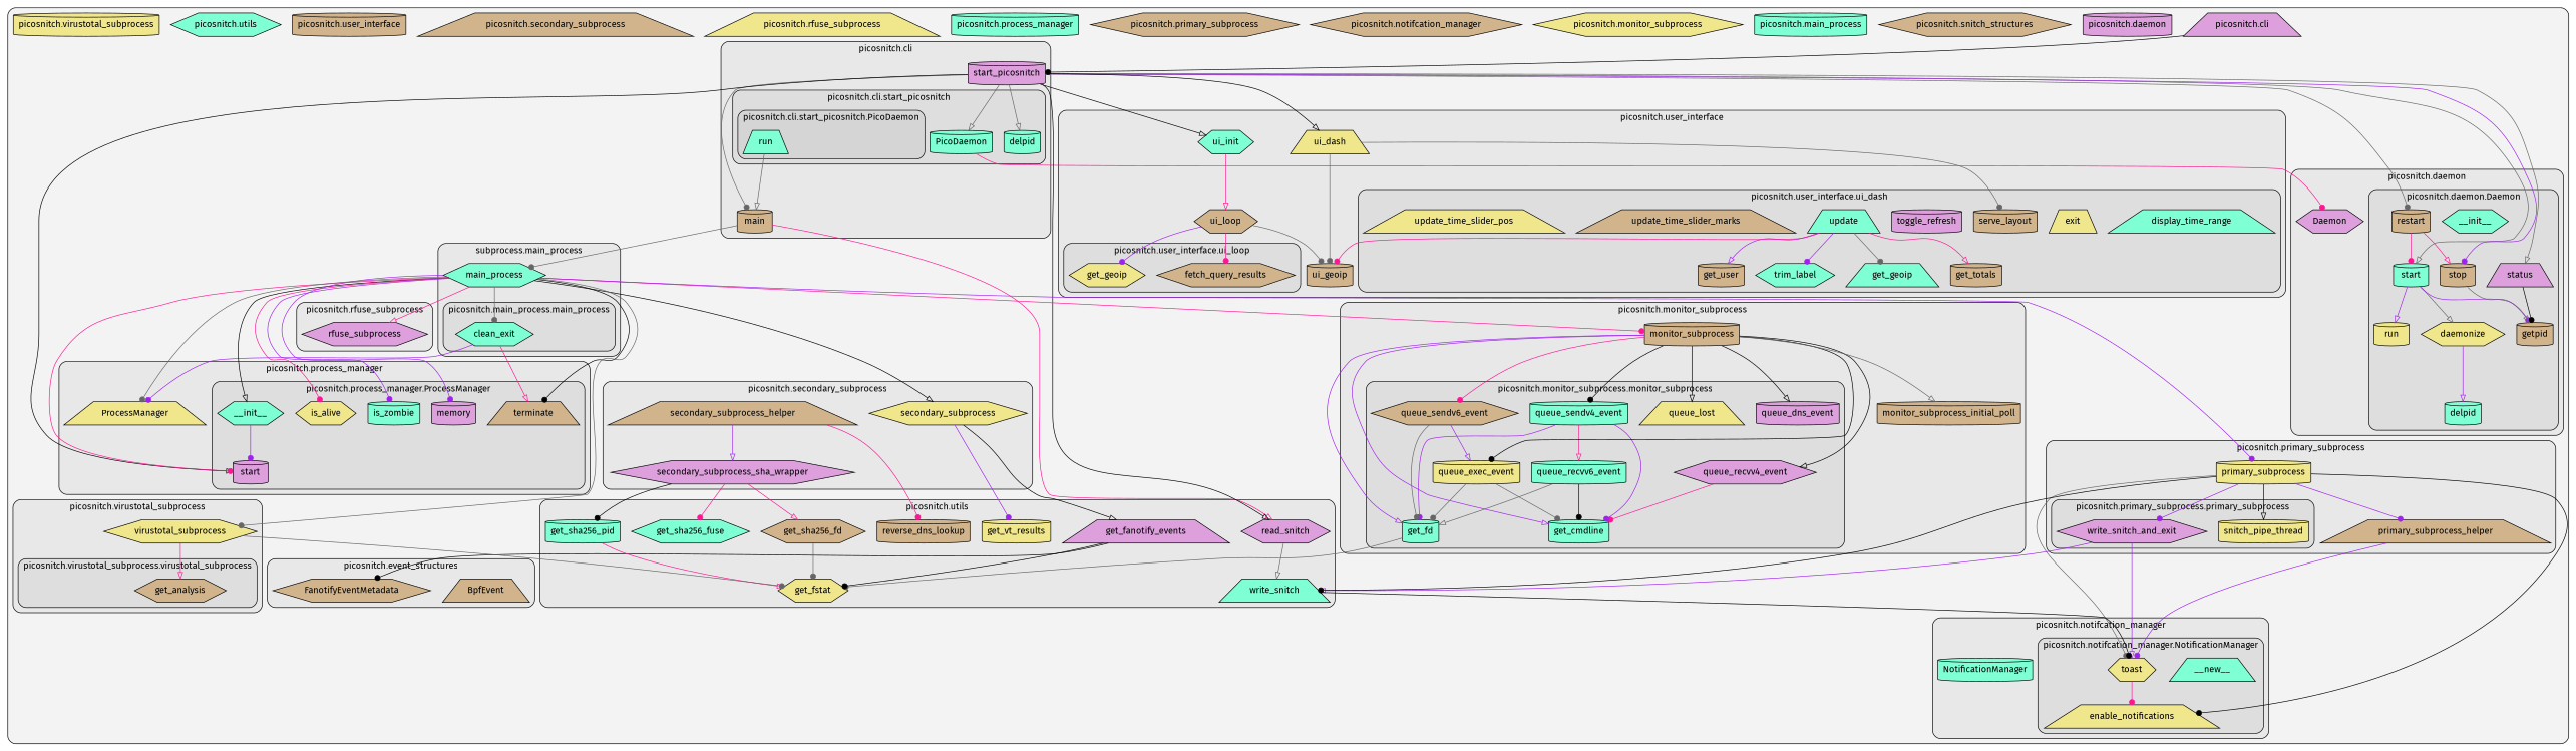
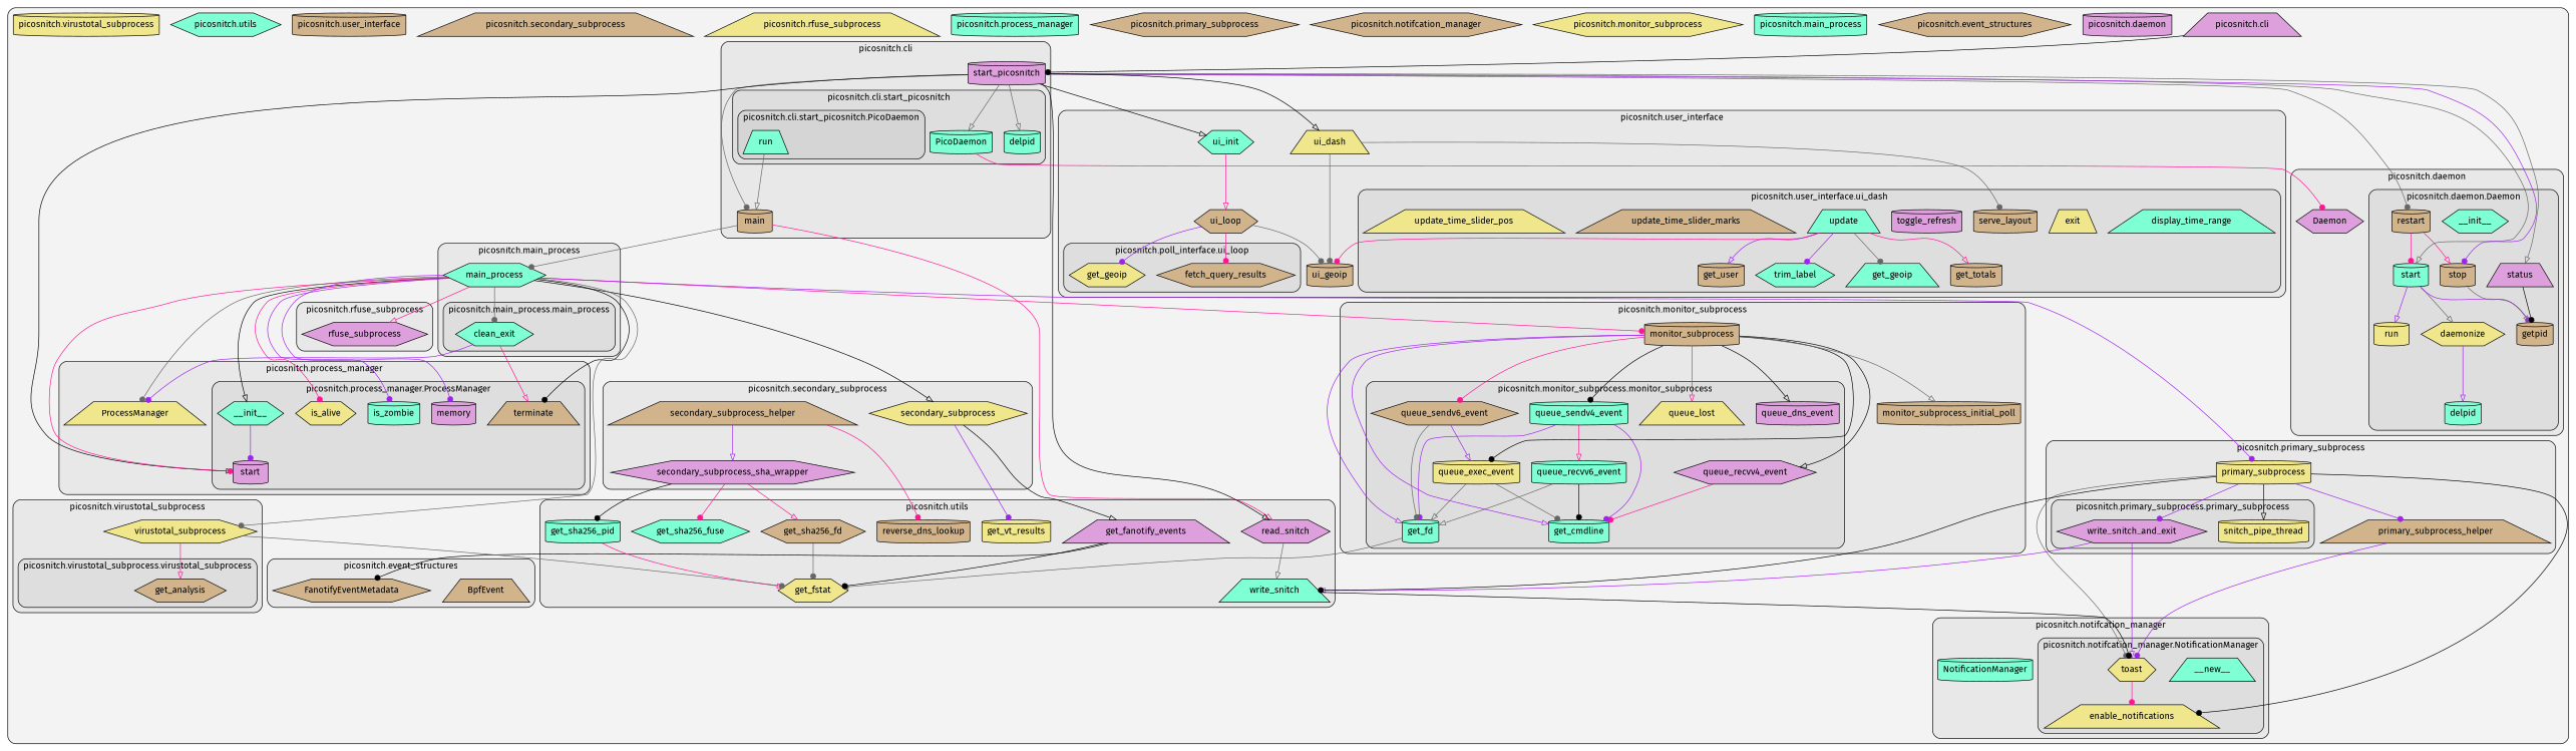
  digraph {
    clusterrank=local
    fontname="Fira Sans"
    rankdir=TB
    node [fillcolor=aquamarine fontcolor="#000000" fontname="Fira Sans" group=10 shape=cylinder style=filled]
    edge [arrowhead=dot color=gray40 fontname="Fira Sans" style=solid]
    n1 [group=0 label=run shape=trapezium]
    n2 [group=0 label=PicoDaemon]
    n3 [group=0 label=delpid]
    n4 [fillcolor=tan group=0 label=main]
    n5 [fillcolor=plum group=0 label=start_picosnitch]
    n6 [group=1 label=__init__ shape=hexagon]
    n7 [fillcolor=khaki group=1 label=daemonize shape=hexagon]
    n8 [group=1 label=delpid]
    n9 [fillcolor=tan group=1 label=getpid]
    n10 [fillcolor=tan group=1 label=restart]
    n11 [fillcolor=khaki group=1 label=run]
    n12 [group=1 label=start]
    n13 [fillcolor=plum group=1 label=status shape=trapezium]
    n14 [fillcolor=tan group=1 label=stop]
    n15 [fillcolor=plum group=1 label=Daemon shape=hexagon]
    n16 [fillcolor=tan group=2 label=BpfEvent shape=trapezium]
    n17 [fillcolor=tan group=2 label=FanotifyEventMetadata shape=hexagon]
    n18 [group=3 label=clean_exit shape=hexagon]
    n19 [group=3 label=main_process shape=hexagon]
    n20 [group=4 label=get_cmdline]
    n21 [group=4 label=get_fd]
    n22 [fillcolor=plum group=4 label=queue_dns_event]
    n23 [fillcolor=khaki group=4 label=queue_exec_event]
    n24 [fillcolor=khaki group=4 label=queue_lost shape=trapezium]
    n25 [fillcolor=plum group=4 label=queue_recvv4_event shape=hexagon]
    n26 [group=4 label=queue_recvv6_event]
    n27 [group=4 label=queue_sendv4_event]
    n28 [fillcolor=tan group=4 label=queue_sendv6_event shape=hexagon]
    n29 [fillcolor=tan group=4 label=monitor_subprocess]
    n30 [fillcolor=tan group=4 label=monitor_subprocess_initial_poll]
    n31 [group=5 label=__new__ shape=trapezium]
    n32 [fillcolor=khaki group=5 label=enable_notifications shape=trapezium]
    n33 [fillcolor=khaki group=5 label=toast shape=hexagon]
    n34 [group=5 label=NotificationManager]
    n35 [fillcolor=khaki group=6 label=snitch_pipe_thread]
    n36 [fillcolor=plum group=6 label=write_snitch_and_exit shape=hexagon]
    n37 [fillcolor=khaki group=6 label=primary_subprocess]
    n38 [fillcolor=tan group=6 label=primary_subprocess_helper shape=trapezium]
    n39 [group=7 label=__init__ shape=hexagon]
    n40 [fillcolor=khaki group=7 label=is_alive shape=hexagon]
    n41 [group=7 label=is_zombie]
    n42 [fillcolor=plum group=7 label=memory]
    n43 [fillcolor=plum group=7 label=start]
    n44 [fillcolor=tan group=7 label=terminate shape=trapezium]
    n45 [fillcolor=khaki group=7 label=ProcessManager shape=trapezium]
    n46 [fillcolor=plum group=8 label=rfuse_subprocess shape=hexagon]
    n47 [fillcolor=khaki group=9 label=secondary_subprocess shape=hexagon]
    n48 [fillcolor=tan group=9 label=secondary_subprocess_helper shape=trapezium]
    n49 [fillcolor=plum group=9 label=secondary_subprocess_sha_wrapper shape=hexagon]
    n50 [label=display_time_range shape=trapezium]
    n51 [fillcolor=khaki label=exit shape=trapezium]
    n52 [label=get_geoip shape=trapezium]
    n53 [fillcolor=tan label=get_totals]
    n54 [fillcolor=tan label=get_user]
    n55 [fillcolor=tan label=serve_layout]
    n56 [fillcolor=plum label=toggle_refresh]
    n57 [label=trim_label shape=hexagon]
    n58 [label=update shape=trapezium]
    n59 [fillcolor=tan label=update_time_slider_marks shape=trapezium]
    n60 [fillcolor=khaki label=update_time_slider_pos shape=trapezium]
    n61 [fillcolor=tan label=fetch_query_results shape=hexagon]
    n62 [fillcolor=khaki label=get_geoip shape=hexagon]
    n63 [fillcolor=khaki label=ui_dash shape=trapezium]
    n64 [fillcolor=tan label=ui_geoip]
    n65 [label=ui_init shape=hexagon]
    n66 [fillcolor=tan label=ui_loop shape=hexagon]
    n67 [fillcolor=plum group=11 label=get_fanotify_events shape=trapezium]
    n68 [fillcolor=khaki group=11 label=get_fstat shape=hexagon]
    n69 [fillcolor=tan group=11 label=get_sha256_fd shape=hexagon]
    n70 [group=11 label=get_sha256_fuse shape=hexagon]
    n71 [group=11 label=get_sha256_pid]
    n72 [fillcolor=khaki group=11 label=get_vt_results]
    n73 [fillcolor=plum group=11 label=read_snitch shape=hexagon]
    n74 [fillcolor=tan group=11 label=reverse_dns_lookup]
    n75 [group=11 label=write_snitch shape=trapezium]
    n76 [fillcolor=tan group=12 label=get_analysis shape=hexagon]
    n77 [fillcolor=khaki group=12 label=virustotal_subprocess shape=hexagon]
    n78 [fillcolor=plum group=0 label="picosnitch.cli" shape=trapezium]
    n79 [fillcolor=plum group=1 label="picosnitch.daemon"]
-   n80 [fillcolor=tan group=2 label="picosnitch.snitch_structures" shape=hexagon]
+   n80 [fillcolor=tan group=2 label="picosnitch.event_structures" shape=hexagon]
    n81 [group=3 label="picosnitch.main_process"]
    n82 [fillcolor=khaki group=4 label="picosnitch.monitor_subprocess" shape=hexagon]
    n83 [fillcolor=tan group=5 label="picosnitch.notifcation_manager" shape=hexagon]
    n84 [fillcolor=tan group=6 label="picosnitch.primary_subprocess" shape=hexagon]
    n85 [group=7 label="picosnitch.process_manager"]
    n86 [fillcolor=khaki group=8 label="picosnitch.rfuse_subprocess" shape=trapezium]
    n87 [fillcolor=tan group=9 label="picosnitch.secondary_subprocess" shape=trapezium]
    n88 [fillcolor=tan label="picosnitch.user_interface"]
    n89 [group=11 label="picosnitch.utils" shape=hexagon]
    n90 [fillcolor=khaki group=12 label="picosnitch.virustotal_subprocess"]
    subgraph cluster_1 {
      fillcolor="#80808018"
      style="filled,rounded"
      n78
      n79
      n80
      n81
      n82
      n83
      n84
      n85
      n86
      n87
      n88
      n89
      n90
      subgraph cluster_2 {
        fillcolor="#80808018"
        label="picosnitch.cli"
        style="filled,rounded"
        n4
        n5
        subgraph cluster_3 {
          fillcolor="#80808018"
          label="picosnitch.cli.start_picosnitch"
          style="filled,rounded"
          n2
          n3
          subgraph cluster_4 {
            fillcolor="#80808018"
            label="picosnitch.cli.start_picosnitch.PicoDaemon"
            style="filled,rounded"
            n1
          }
        }
      }
      subgraph cluster_5 {
        fillcolor="#80808018"
        label="picosnitch.daemon"
        style="filled,rounded"
        n15
        subgraph cluster_6 {
          fillcolor="#80808018"
          label="picosnitch.daemon.Daemon"
          style="filled,rounded"
          n6
          n7
          n8
          n9
          n10
          n11
          n12
          n13
          n14
        }
      }
      subgraph cluster_7 {
        fillcolor="#80808018"
        label="picosnitch.event_structures"
        style="filled,rounded"
        n16
        n17
      }
      subgraph cluster_8 {
        fillcolor="#80808018"
-       label="subprocess.main_process"
+       label="picosnitch.main_process"
        style="filled,rounded"
        n19
        subgraph cluster_9 {
          fillcolor="#80808018"
          label="picosnitch.main_process.main_process"
          style="filled,rounded"
          n18
        }
      }
      subgraph cluster_10 {
        fillcolor="#80808018"
        label="picosnitch.monitor_subprocess"
        style="filled,rounded"
        n29
        n30
        subgraph cluster_11 {
          fillcolor="#80808018"
          label="picosnitch.monitor_subprocess.monitor_subprocess"
          style="filled,rounded"
          n20
          n21
          n22
          n23
          n24
          n25
          n26
          n27
          n28
        }
      }
      subgraph cluster_12 {
        fillcolor="#80808018"
        label="picosnitch.notifcation_manager"
        style="filled,rounded"
        n34
        subgraph cluster_13 {
          fillcolor="#80808018"
          label="picosnitch.notifcation_manager.NotificationManager"
          style="filled,rounded"
          n31
          n32
          n33
        }
      }
      subgraph cluster_14 {
        fillcolor="#80808018"
        label="picosnitch.primary_subprocess"
        style="filled,rounded"
        n37
        n38
        subgraph cluster_15 {
          fillcolor="#80808018"
          label="picosnitch.primary_subprocess.primary_subprocess"
          style="filled,rounded"
          n35
          n36
        }
      }
      subgraph cluster_16 {
        fillcolor="#80808018"
        label="picosnitch.process_manager"
        style="filled,rounded"
        n45
        subgraph cluster_17 {
          fillcolor="#80808018"
          label="picosnitch.process_manager.ProcessManager"
          style="filled,rounded"
          n39
          n40
          n41
          n42
          n43
          n44
        }
      }
      subgraph cluster_18 {
        fillcolor="#80808018"
        label="picosnitch.rfuse_subprocess"
        style="filled,rounded"
        n46
      }
      subgraph cluster_19 {
        fillcolor="#80808018"
        label="picosnitch.secondary_subprocess"
        style="filled,rounded"
        n47
        n48
        n49
      }
      subgraph cluster_20 {
        fillcolor="#80808018"
        label="picosnitch.user_interface"
        style="filled,rounded"
        n63
        n64
        n65
        n66
        subgraph cluster_21 {
          fillcolor="#80808018"
          label="picosnitch.user_interface.ui_dash"
          style="filled,rounded"
          n50
          n51
          n52
          n53
          n54
          n55
          n56
          n57
          n58
          n59
          n60
        }
        subgraph cluster_22 {
          fillcolor="#80808018"
-         label="picosnitch.user_interface.ui_loop"
+         label="picosnitch.poll_interface.ui_loop"
          style="filled,rounded"
          n61
          n62
        }
      }
      subgraph cluster_23 {
        fillcolor="#80808018"
        label="picosnitch.utils"
        style="filled,rounded"
        n67
        n68
        n69
        n70
        n71
        n72
        n73
        n74
        n75
      }
      subgraph cluster_24 {
        fillcolor="#80808018"
        label="picosnitch.virustotal_subprocess"
        style="filled,rounded"
        n77
        subgraph cluster_25 {
          fillcolor="#80808018"
          label="picosnitch.virustotal_subprocess.virustotal_subprocess"
          style="filled,rounded"
          n76
        }
      }
    }
    n1 -> n4 [arrowhead=onormal]
    n2 -> n15 [color=deeppink]
    n4 -> n19
    n4 -> n73 [arrowhead=onormal color=deeppink]
    n5 -> n2 [arrowhead=onormal]
    n5 -> n3 [arrowhead=onormal]
    n5 -> n4
    n5 -> n10
    n5 -> n12 [arrowhead=onormal]
    n5 -> n13 [arrowhead=onormal]
    n5 -> n14 [color=purple]
    n5 -> n43 [arrowhead=onormal color=black]
    n5 -> n63 [arrowhead=onormal color=black]
    n5 -> n65 [arrowhead=onormal color=black]
    n5 -> n73 [arrowhead=onormal color=black]
    n7 -> n8 [arrowhead=onormal color=purple]
    n10 -> n12 [color=deeppink]
    n10 -> n14 [arrowhead=onormal color=deeppink]
    n12 -> n7 [arrowhead=onormal]
    n12 -> n9 [color=purple]
    n12 -> n11 [arrowhead=onormal color=purple]
    n13 -> n9 [color=black]
    n14 -> n9 [arrowhead=onormal]
    n18 -> n44 [arrowhead=onormal color=deeppink]
    n18 -> n45 [color=purple]
    n19 -> n18
    n19 -> n29 [color=deeppink]
    n19 -> n37 [color=purple]
    n19 -> n39 [arrowhead=onormal color=black]
    n19 -> n40 [color=deeppink]
    n19 -> n41 [color=purple]
    n19 -> n42 [color=purple]
    n19 -> n43 [color=deeppink]
    n19 -> n44 [color=black]
    n19 -> n45
    n19 -> n46 [arrowhead=onormal color=deeppink]
    n19 -> n47 [arrowhead=onormal color=black]
    n19 -> n77
    n21 -> n68
    n23 -> n20
-   n23 -> n21
+   n23 -> n21 [arrowhead=onormal]
    n25 -> n20 [color=deeppink]
    n26 -> n20 [color=black]
    n26 -> n21 [arrowhead=onormal]
    n27 -> n20 [color=purple]
    n27 -> n21 [color=purple]
    n27 -> n26 [arrowhead=onormal color=deeppink]
    n28 -> n21
    n28 -> n23 [arrowhead=onormal color=purple]
    n29 -> n20 [arrowhead=onormal color=purple]
    n29 -> n21 [arrowhead=onormal color=purple]
    n29 -> n22 [arrowhead=onormal color=black]
    n29 -> n23 [color=black]
-   n29 -> n24 [arrowhead=onormal color=black]
+   n29 -> n24 [arrowhead=onormal color=deeppink]
    n29 -> n25 [arrowhead=onormal color=black]
    n29 -> n27 [color=black]
    n29 -> n28 [color=deeppink]
    n29 -> n30 [arrowhead=onormal]
    n33 -> n32 [color=deeppink]
    n36 -> n33 [arrowhead=onormal color=purple]
    n36 -> n75 [arrowhead=onormal color=purple]
    n37 -> n32 [color=black]
    n37 -> n33
    n37 -> n35 [arrowhead=onormal color=black]
    n37 -> n36 [color=purple]
    n37 -> n38 [color=purple]
    n37 -> n75 [color=black]
    n38 -> n33 [color=purple]
    n39 -> n43 [color=purple]
    n47 -> n67 [arrowhead=onormal color=black]
    n47 -> n72 [color=purple]
    n48 -> n49 [arrowhead=onormal color=purple]
    n48 -> n74 [color=deeppink]
    n49 -> n69 [arrowhead=onormal color=deeppink]
    n49 -> n70 [color=deeppink]
    n49 -> n71 [color=black]
    n58 -> n52
    n58 -> n53 [arrowhead=onormal color=deeppink]
    n58 -> n54 [arrowhead=onormal color=purple]
    n58 -> n57 [color=purple]
    n58 -> n64 [color=deeppink]
    n63 -> n55
    n63 -> n64
    n65 -> n66 [arrowhead=onormal color=deeppink]
    n66 -> n61 [color=deeppink]
    n66 -> n62 [color=purple]
    n66 -> n64
    n67 -> n17 [color=black]
    n67 -> n68 [color=black]
    n69 -> n68
    n71 -> n68 [arrowhead=onormal color=deeppink]
    n73 -> n75 [arrowhead=onormal]
    n75 -> n33 [color=black]
    n77 -> n68
    n77 -> n76 [arrowhead=onormal color=deeppink]
    n78 -> n5 [color=black]
  }
